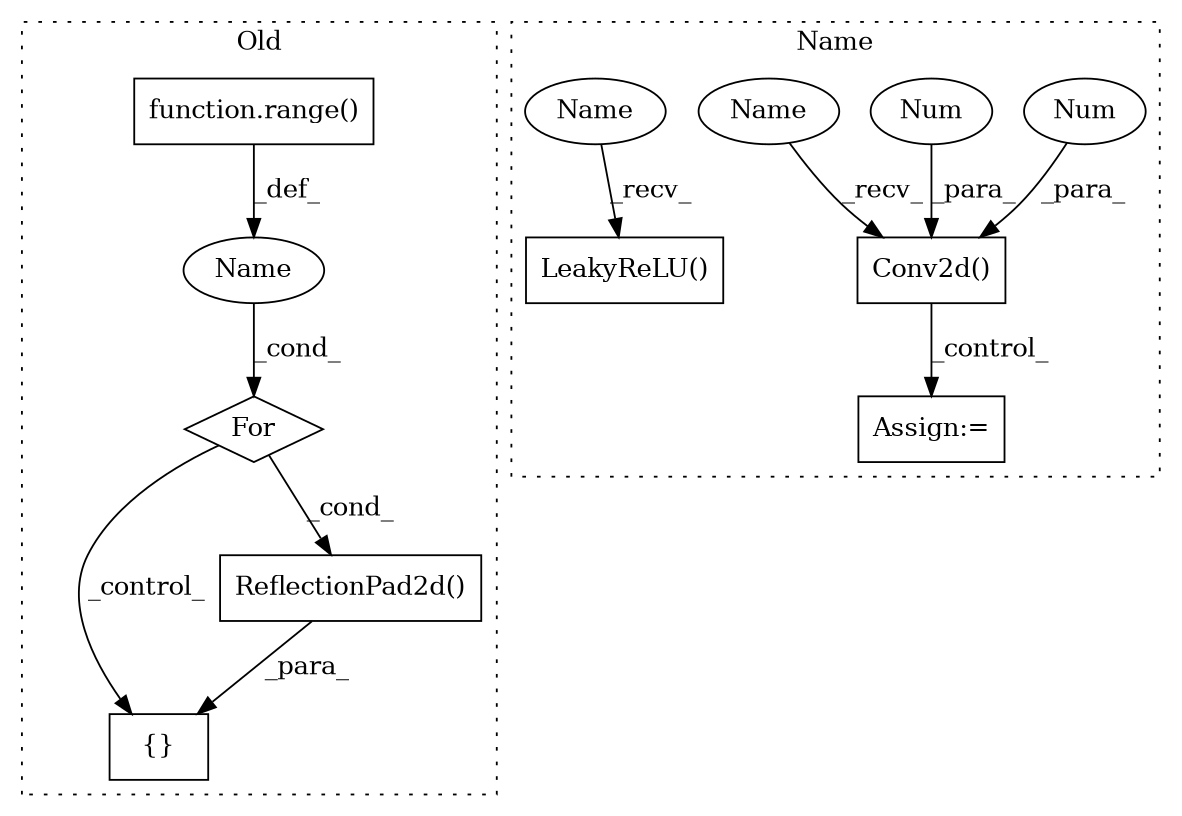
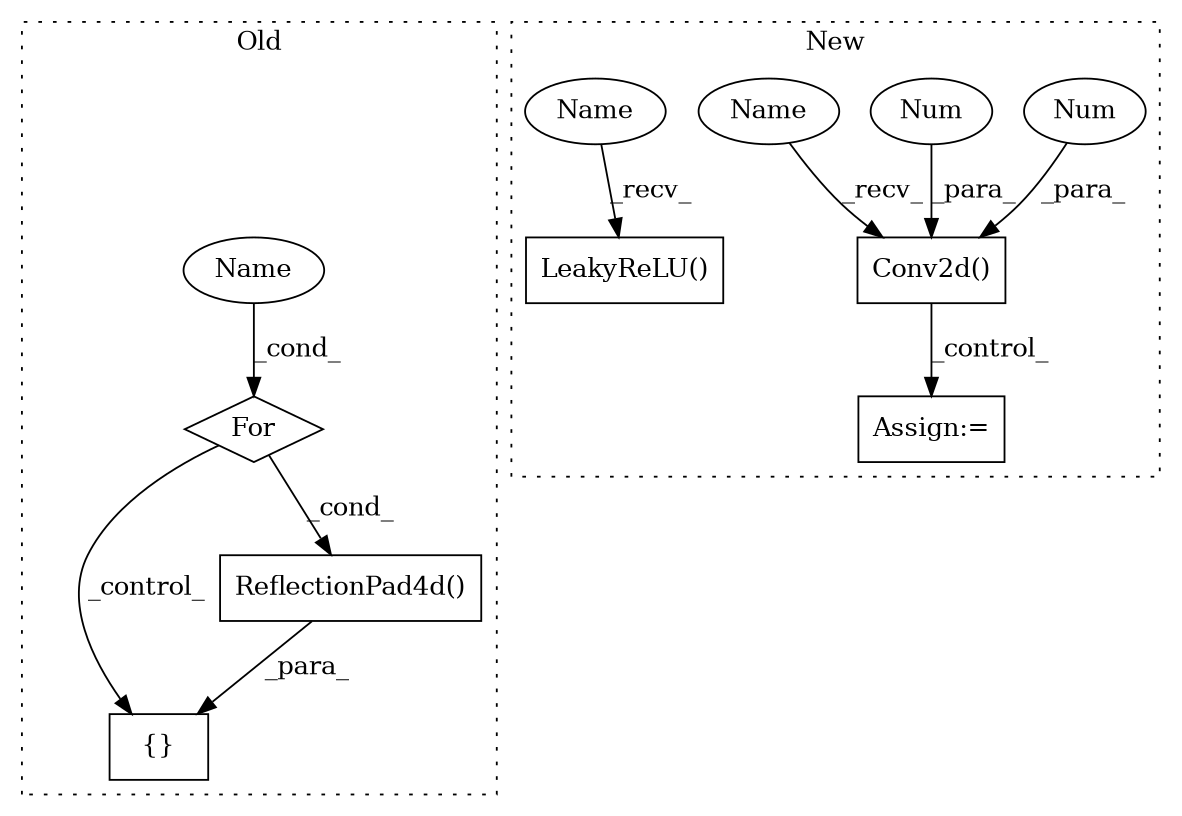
  digraph {
    node [a=75 l=3 s=2992 shape=box]
-   n1 [l="6,1" label="function.range()" s="6277,6297"]
    n2 [a=107 l="4,14" label=For s="6268,6298" shape=diamond]
    n3 [a=87 l=1 label=Name s=6272 shape=ellipse]
    n4 [a=59 l="1,0" label="{}" s="6321,6496"]
-   n5 [l="19,1" label="ReflectionPad2d()" s="6322,6342"]
+   n5 [l="19,1" label="ReflectionPad4d()" s="6322,6342"]
    n6 [l="10,49" label="Conv2d()" s="1764,1782"]
    n7 [a=68 label="Assign:=" s=1016]
    n8 [a=76 label=Num s=1774 shape=ellipse]
    n9 [a=76 label=Num s=1779 shape=ellipse]
    n10 [l=46 label="LeakyReLU()"]
    n11 [a=87 l=2 label=Name s=1764 shape=ellipse]
    n12 [a=87 l=2 label=Name shape=ellipse]
    subgraph cluster_1 {
      label=Old
      style=dotted
-     n1
      n2
      n3
      n4
      n5
    }
    subgraph cluster_2 {
-     label=Name
+     label=New
      style=dotted
      n6
      n7
      n8
      n9
      n10
      n11
      n12
    }
-   n1 -> n3 [label=_def_]
    n2 -> n4 [label=_control_]
    n2 -> n5 [label=_cond_]
    n3 -> n2 [label=_cond_]
    n5 -> n4 [label=_para_]
    n6 -> n7 [label=_control_]
    n8 -> n6 [label=_para_]
    n9 -> n6 [label=_para_]
    n11 -> n6 [label=_recv_]
    n12 -> n10 [label=_recv_]
  }
